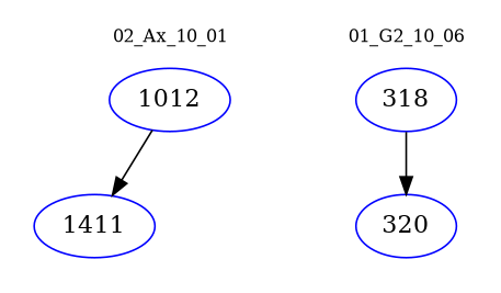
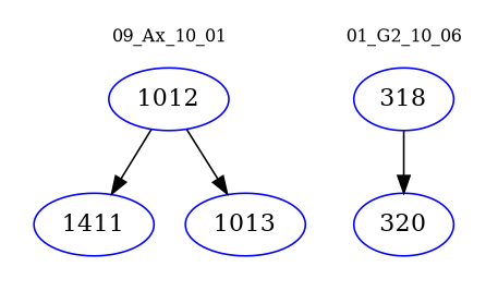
  digraph {
    node [color=blue]
    edge [color=black]
    n1 [label=1012]
    n2 [label=1411]
+   n3 [label=1013]
    n4 [label=318]
    n5 [label=320]
    subgraph cluster_1 {
      color=white
      fontsize=10
-     label="02_Ax_10_01"
+     label="09_Ax_10_01"
      n1
      n2
+     n3
    }
    subgraph cluster_2 {
      color=white
      fontsize=10
      label="01_G2_10_06"
      n4
      n5
    }
    n1 -> n2
+   n1 -> n3
    n4 -> n5
  }
